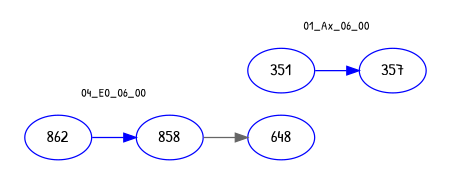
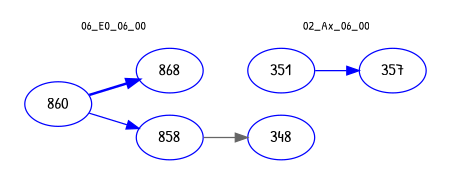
  digraph {
    fontname="Patrick Hand"
    rankdir=LR
    node [color=blue fontname="Patrick Hand"]
    edge [color=blue fontname="Patrick Hand" style=solid]
    n1 [label=351]
-   n2 [label=648]
+   n2 [label=348]
    n3 [label=357]
-   n4 [label=862]
+   n4 [label=860]
    n5 [label=858]
+   n6 [label=868]
    subgraph cluster_1 {
      color=white
      fontsize=10
-     label="01_Ax_06_00"
+     label="02_Ax_06_00"
      n1
      n2
      n3
    }
    subgraph cluster_2 {
      color=white
      fontsize=10
-     label="04_E0_06_00"
+     label="06_E0_06_00"
      n4
      n5
+     n6
    }
    n1 -> n3
    n4 -> n5
+   n4 -> n6 [style=bold]
    n5 -> n2 [color=gray40]
  }
